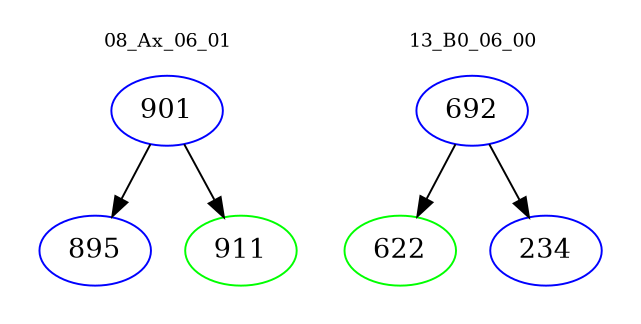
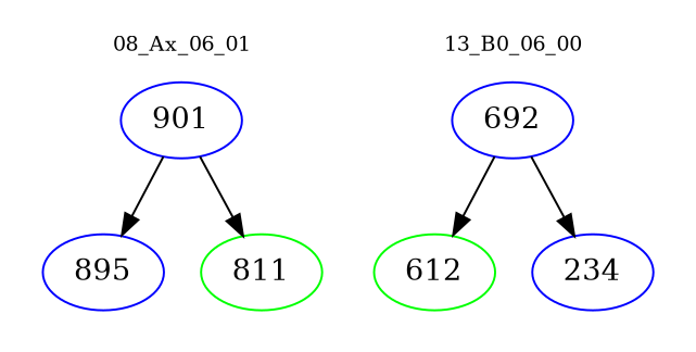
  digraph {
    node [color=blue]
    edge [color=black]
    n1 [label=901]
    n2 [label=895]
-   n3 [color=green label=911]
+   n3 [color=green label=811]
    n4 [label=692]
-   n5 [color=green label=622]
+   n5 [color=green label=612]
    n6 [label=234]
    subgraph cluster_1 {
      color=white
      fontsize=10
      label="08_Ax_06_01"
      n1
      n2
      n3
    }
    subgraph cluster_2 {
      color=white
      fontsize=10
      label="13_B0_06_00"
      n4
      n5
      n6
    }
    n1 -> n2
    n1 -> n3
    n4 -> n5
    n4 -> n6
  }
